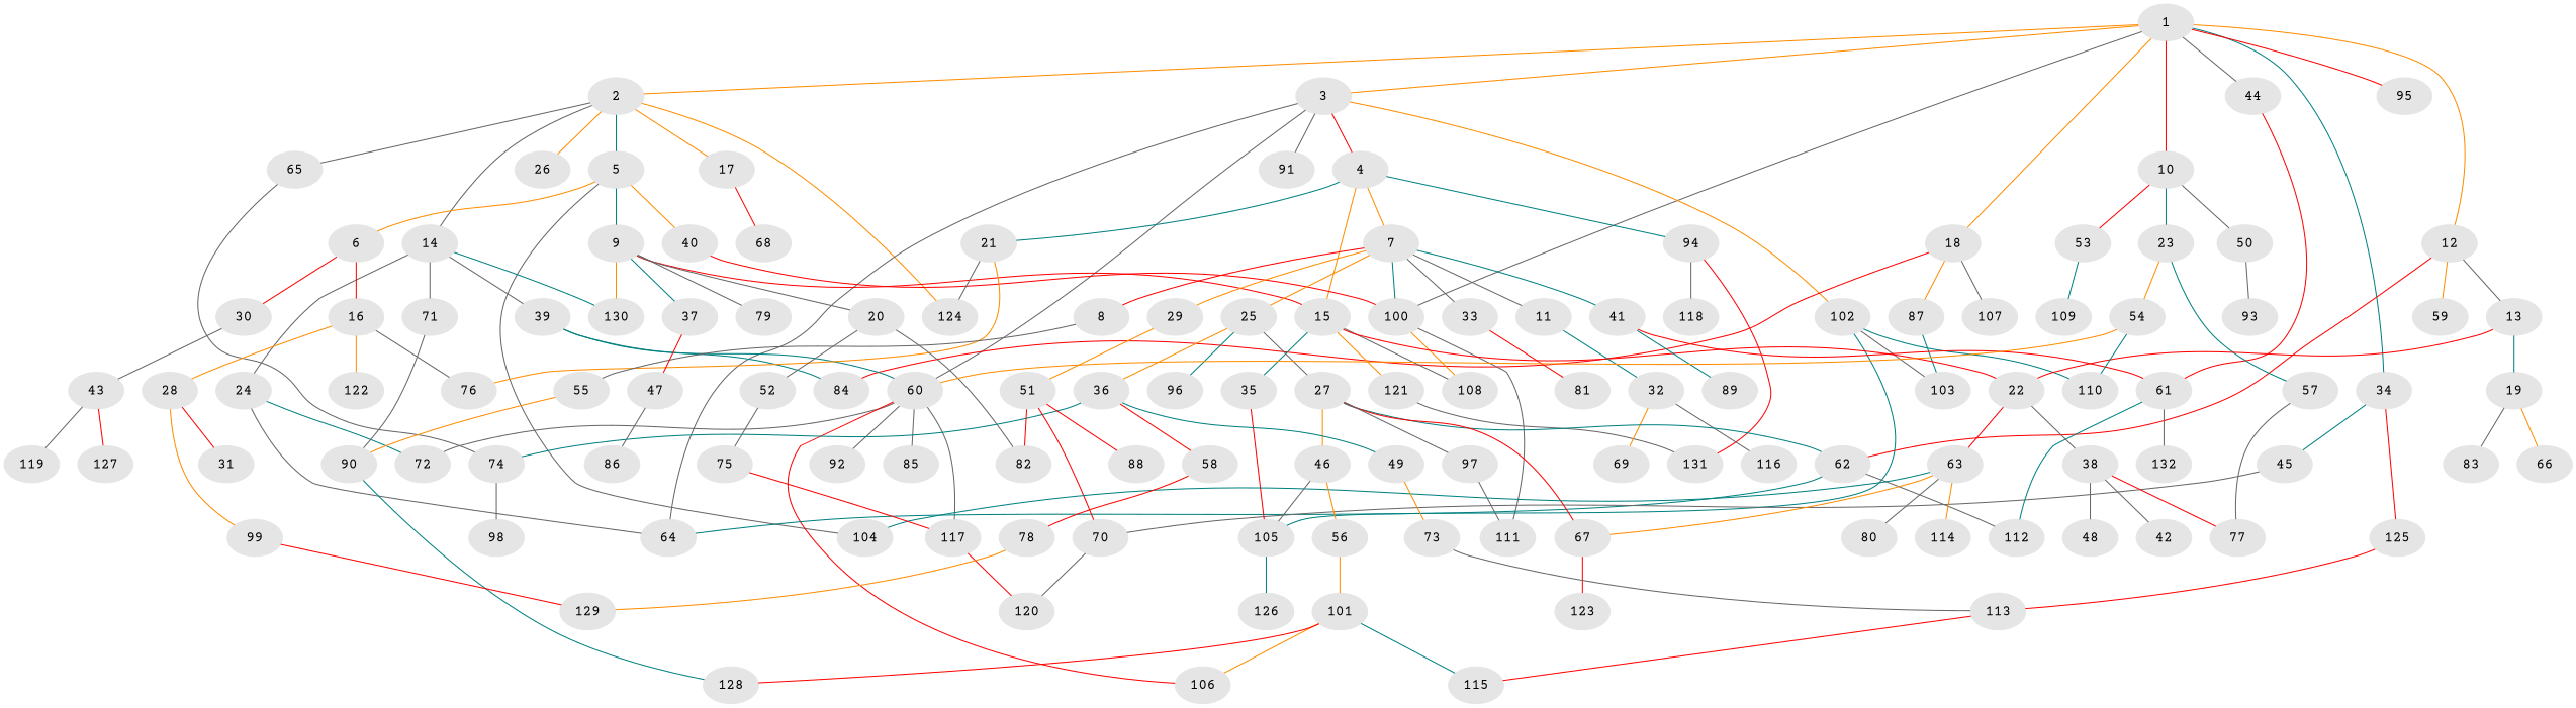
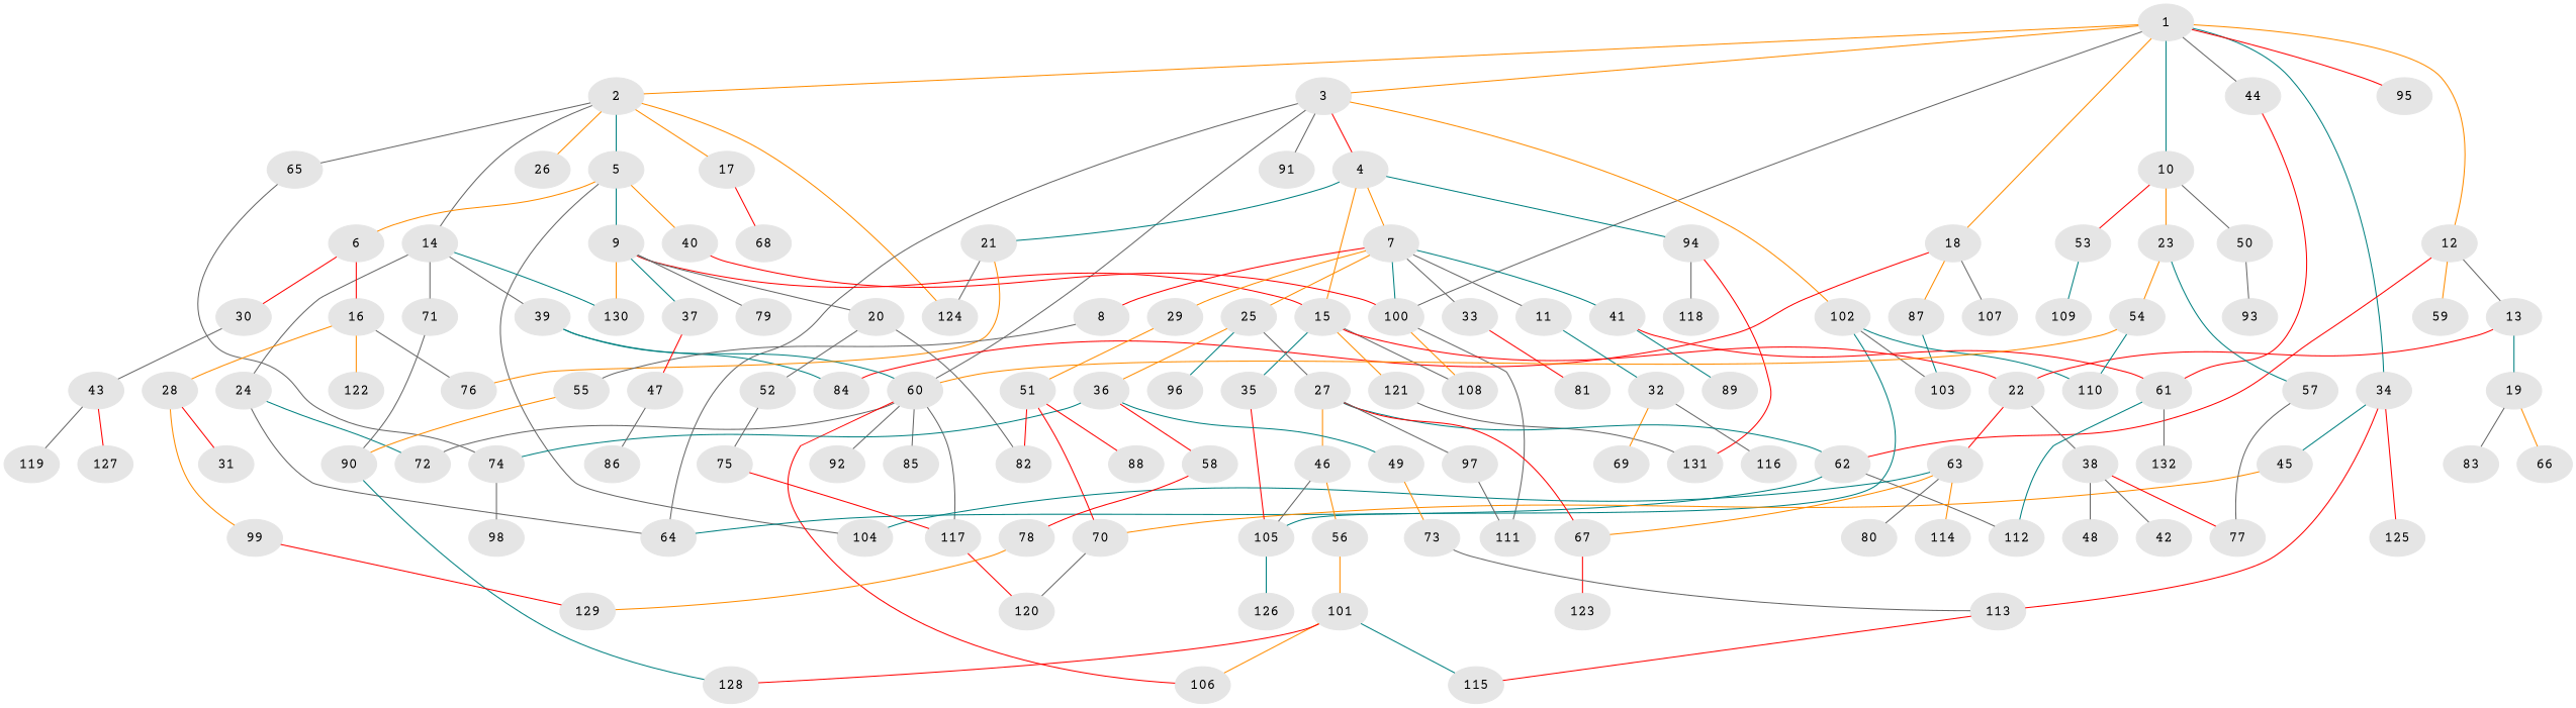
  graph {
    fontname="Courier Prime"
    node [color=gray90 fontname="Courier Prime" style=filled]
    edge [color=gray40 fontname="Courier Prime"]
    1
    2
    3
    10
    12
    18
    34
    44
    95
    100
    5
    14
    17
    26
    65
    124
    4
    60
    64
    91
    102
    23
    50
    53
    13
    59
    62
    84
    87
    107
    45
    113
    125
    61
    108
    111
    6
    9
    40
    104
    130
    24
    39
    71
    68
    74
    7
    15
    21
    94
    72
    85
    92
    106
    117
    105
    110
    103
    8
    11
    25
    29
    33
    41
    22
    35
    121
    76
    118
    131
    16
    30
    20
    37
    79
    28
    122
    43
    55
    32
    27
    36
    96
    51
    81
    89
    90
    52
    82
    47
    54
    57
    93
    109
    69
    116
    19
    112
    66
    83
    38
    63
    31
    99
    75
    42
    48
    77
    67
    80
    114
    46
    97
    49
    58
    56
    123
    129
    70
    88
    119
    127
    115
    126
    73
    78
    98
    86
    132
    120
    101
    128
    1 -- 2 [color=darkorange]
    1 -- 3 [color=darkorange]
-   1 -- 10 [color=red]
+   1 -- 10 [color=teal]
    1 -- 12 [color=darkorange]
    1 -- 18 [color=darkorange]
    1 -- 34 [color=teal]
    1 -- 44
    1 -- 95 [color=red]
    1 -- 100
    2 -- 5 [color=teal]
    2 -- 14
    2 -- 17 [color=darkorange]
    2 -- 26 [color=darkorange]
    2 -- 65
    2 -- 124 [color=darkorange]
    3 -- 4 [color=red]
    3 -- 60
    3 -- 64
    3 -- 91
    3 -- 102 [color=darkorange]
-   10 -- 23 [color=teal]
+   10 -- 23 [color=darkorange]
    10 -- 50
    10 -- 53 [color=red]
    12 -- 13
    12 -- 59 [color=darkorange]
    12 -- 62 [color=red]
    18 -- 84 [color=red]
    18 -- 87 [color=darkorange]
    18 -- 107
    34 -- 45 [color=teal]
-   125 -- 113 [color=red]
+   34 -- 113 [color=red]
    34 -- 125 [color=red]
    44 -- 61 [color=red]
    100 -- 108 [color=darkorange]
    100 -- 111
    5 -- 6 [color=darkorange]
    5 -- 9 [color=teal]
    5 -- 40 [color=darkorange]
    5 -- 104
    14 -- 130 [color=teal]
    14 -- 24
    14 -- 39
    14 -- 71
    17 -- 68 [color=red]
    65 -- 74
    4 -- 7 [color=darkorange]
    4 -- 15 [color=darkorange]
    4 -- 21 [color=teal]
    4 -- 94 [color=teal]
    60 -- 72
    60 -- 85
    60 -- 92
    60 -- 106 [color=red]
    60 -- 117
    102 -- 105 [color=teal]
    102 -- 110 [color=teal]
    102 -- 103
    23 -- 54 [color=darkorange]
    23 -- 57 [color=teal]
    50 -- 93
    53 -- 109 [color=teal]
    13 -- 22 [color=red]
    13 -- 19 [color=teal]
    62 -- 64 [color=teal]
    62 -- 112
    87 -- 103 [color=teal]
-   45 -- 70
+   45 -- 70 [color=darkorange]
    113 -- 115 [color=red]
    61 -- 112 [color=teal]
    61 -- 132
    6 -- 16 [color=red]
    6 -- 30 [color=red]
    9 -- 130 [color=darkorange]
    9 -- 15 [color=red]
    9 -- 20
    9 -- 37 [color=teal]
    9 -- 79
    40 -- 100 [color=red]
    24 -- 64
    24 -- 72 [color=teal]
    39 -- 60 [color=teal]
    39 -- 84 [color=teal]
    71 -- 90
    74 -- 98
    7 -- 100 [color=teal]
    7 -- 8 [color=red]
    7 -- 11
    7 -- 25 [color=darkorange]
    7 -- 29 [color=darkorange]
    7 -- 33
    7 -- 41 [color=teal]
    15 -- 108
    15 -- 22 [color=red]
    15 -- 35 [color=teal]
    15 -- 121 [color=darkorange]
    21 -- 124
    21 -- 76 [color=darkorange]
    94 -- 118
    94 -- 131 [color=red]
    117 -- 120 [color=red]
    105 -- 126 [color=teal]
    8 -- 55
    11 -- 32 [color=teal]
    25 -- 27
    25 -- 36 [color=darkorange]
    25 -- 96 [color=teal]
    29 -- 51 [color=darkorange]
    33 -- 81 [color=red]
    41 -- 61 [color=red]
    41 -- 89 [color=teal]
    22 -- 38
    22 -- 63 [color=red]
    35 -- 105 [color=red]
    121 -- 131
    16 -- 76
    16 -- 28 [color=darkorange]
    16 -- 122 [color=darkorange]
    30 -- 43
    20 -- 52
    20 -- 82
    37 -- 47 [color=red]
    28 -- 31 [color=red]
    28 -- 99 [color=darkorange]
    43 -- 119
    43 -- 127 [color=red]
    55 -- 90 [color=darkorange]
    32 -- 69 [color=darkorange]
    32 -- 116
    27 -- 62 [color=teal]
    27 -- 67 [color=red]
    27 -- 46 [color=darkorange]
    27 -- 97
    36 -- 74 [color=teal]
    36 -- 49 [color=teal]
    36 -- 58 [color=red]
    51 -- 82 [color=red]
    51 -- 70 [color=red]
    51 -- 88 [color=red]
    90 -- 128 [color=teal]
    52 -- 75
    47 -- 86
    54 -- 60 [color=darkorange]
    54 -- 110 [color=teal]
    57 -- 77
    19 -- 66 [color=darkorange]
    19 -- 83
    38 -- 42
    38 -- 48
    38 -- 77 [color=red]
    63 -- 104 [color=teal]
    63 -- 67 [color=darkorange]
    63 -- 80
    63 -- 114 [color=darkorange]
    99 -- 129 [color=red]
    75 -- 117 [color=red]
    67 -- 123 [color=red]
    46 -- 105
    46 -- 56 [color=darkorange]
    97 -- 111
    49 -- 73 [color=darkorange]
    58 -- 78 [color=red]
    56 -- 101 [color=darkorange]
    70 -- 120
    73 -- 113
    78 -- 129 [color=darkorange]
    101 -- 106 [color=darkorange]
    101 -- 115 [color=teal]
    101 -- 128 [color=red]
  }
